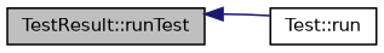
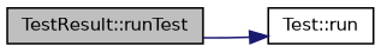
  digraph {
    rankdir=LR
    node [color=black fontname=Helvetica fontsize=10 shape=record style=filled]
    n1 [fillcolor=grey75 fontcolor=black height=0.2 label="TestResult::runTest" width=0.4]
    n2 [fillcolor=white height=0.2 label="Test::run" width=0.4]
-   n2 -> n1 [color=midnightblue fontname=Helvetica fontsize=10 labelfontname=Helvetica labelfontsize=10 style=solid]
+   n1 -> n2 [color=midnightblue fontname=Helvetica fontsize=10 labelfontname=Helvetica labelfontsize=10 style=solid]
  }
